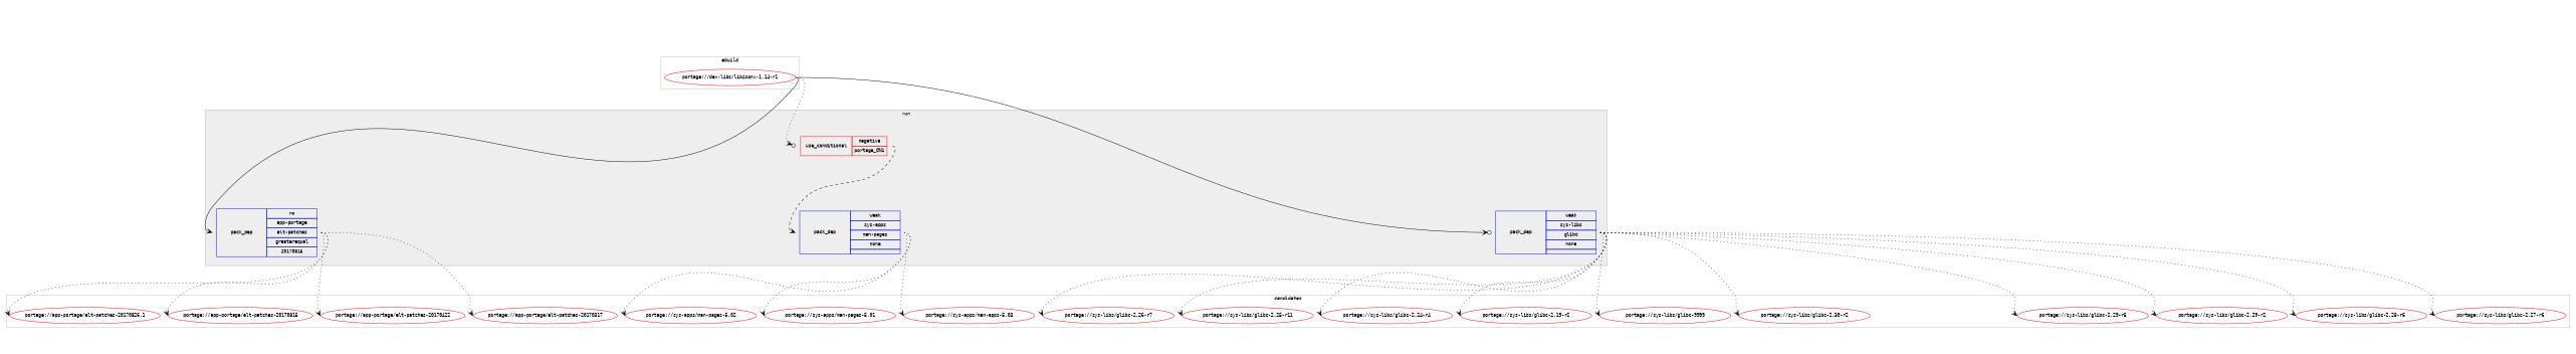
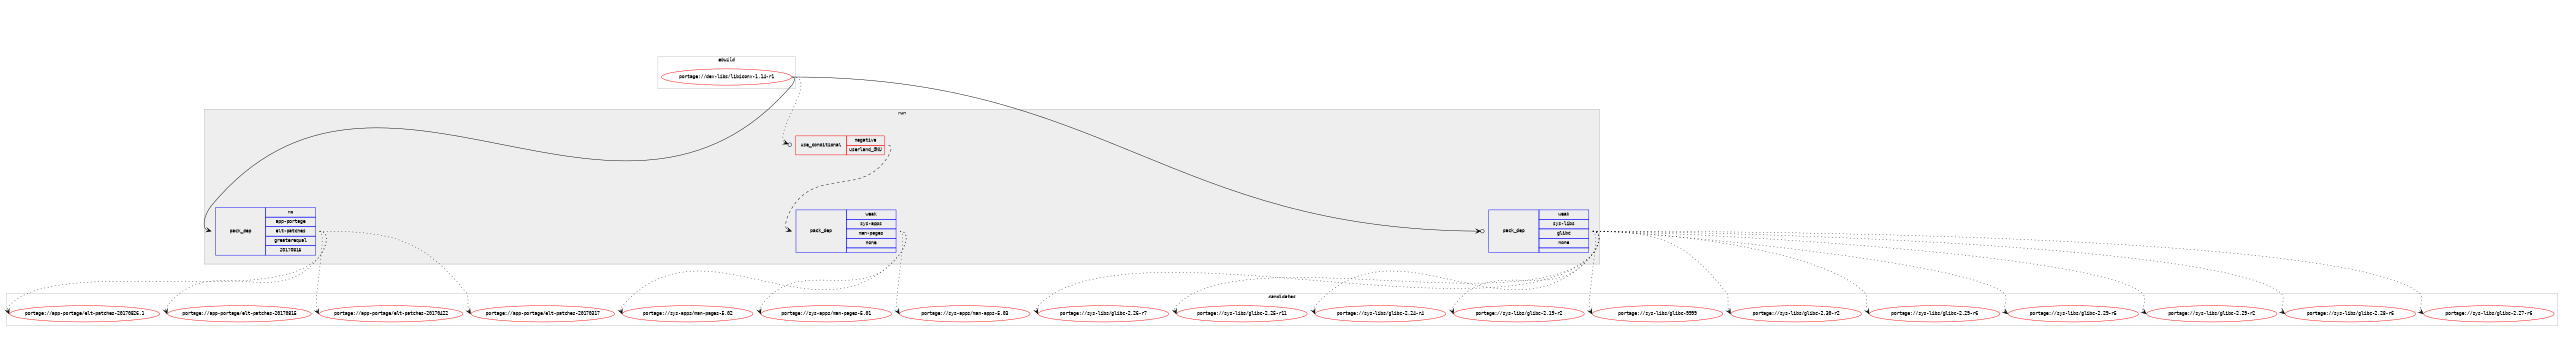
  digraph {
    compound=true
    concentrate=true
    fontname="DejaVu Sans Mono"
    fontsize=10
    newrank=true
    rankdir=TB
    ranksep=1.5
    node [color=red fontname="DejaVu Sans Mono" fontsize=10]
    edge [arrowhead=vee fontname="DejaVu Sans Mono" headport=w style=dotted tailport=e weight=100]
    n1 [label="portage://dev-libs/libiconv-1.14-r1" width=4]
    n2 [color=blue label=<<TABLE BORDER="0" CELLBORDER="1" CELLSPACING="0" CELLPADDING="4" WIDTH="220"><TR><TD ROWSPAN="6" CELLPADDING="30">pack_dep</TD></TR><TR><TD WIDTH="110">no</TD></TR><TR><TD>app-portage</TD></TR><TR><TD>elt-patches</TD></TR><TR><TD>greaterequal</TD></TR><TR><TD>20170815</TD></TR></TABLE>> shape=none]
    n3 [color=blue label=<<TABLE BORDER="0" CELLBORDER="1" CELLSPACING="0" CELLPADDING="4" WIDTH="220"><TR><TD ROWSPAN="6" CELLPADDING="30">pack_dep</TD></TR><TR><TD WIDTH="110">weak</TD></TR><TR><TD>sys-apps</TD></TR><TR><TD>man-pages</TD></TR><TR><TD>none</TD></TR><TR><TD></TD></TR></TABLE>> shape=none]
-   n4 [label=<<TABLE BORDER="0" CELLBORDER="1" CELLSPACING="0" CELLPADDING="4"><TR><TD ROWSPAN="3" CELLPADDING="10">use_conditional</TD></TR><TR><TD>negative</TD></TR><TR><TD>portage_GNU</TD></TR></TABLE>> shape=none]
+   n4 [label=<<TABLE BORDER="0" CELLBORDER="1" CELLSPACING="0" CELLPADDING="4"><TR><TD ROWSPAN="3" CELLPADDING="10">use_conditional</TD></TR><TR><TD>negative</TD></TR><TR><TD>userland_GNU</TD></TR></TABLE>> shape=none]
    n5 [color=blue label=<<TABLE BORDER="0" CELLBORDER="1" CELLSPACING="0" CELLPADDING="4" WIDTH="220"><TR><TD ROWSPAN="6" CELLPADDING="30">pack_dep</TD></TR><TR><TD WIDTH="110">weak</TD></TR><TR><TD>sys-libs</TD></TR><TR><TD>glibc</TD></TR><TR><TD>none</TD></TR><TR><TD></TD></TR></TABLE>> shape=none]
    n6 [label="portage://app-portage/elt-patches-20170317" width=4]
    n7 [label="portage://app-portage/elt-patches-20170422" width=4]
    n8 [label="portage://app-portage/elt-patches-20170815" width=4]
    n9 [label="portage://app-portage/elt-patches-20170826.1" width=4]
    n10 [label="portage://sys-apps/man-pages-5.01" width=4]
    n11 [label="portage://sys-apps/man-pages-5.02" width=4]
    n12 [label="portage://sys-apps/man-apps-5.03" width=4]
    n13 [label="portage://sys-libs/glibc-2.19-r2" width=4]
    n14 [label="portage://sys-libs/glibc-2.24-r4" width=4]
    n15 [label="portage://sys-libs/glibc-2.25-r11" width=4]
    n16 [label="portage://sys-libs/glibc-2.26-r7" width=4]
    n17 [label="portage://sys-libs/glibc-2.27-r6" width=4]
    n18 [label="portage://sys-libs/glibc-2.28-r6" width=4]
    n19 [label="portage://sys-libs/glibc-2.29-r2" width=4]
    n20 [label="portage://sys-libs/glibc-2.29-r5" width=4]
+   n21 [label="portage://sys-libs/glibc-2.29-r6" width=4]
    n22 [label="portage://sys-libs/glibc-2.30-r2" width=4]
    n23 [label="portage://sys-libs/glibc-9999" width=4]
    subgraph cluster_1 {
      color=gray
      label=<<i>ebuild</i>>
      rank=same
      n1
    }
    subgraph cluster_2 {
      color=gray
      label=<<i>dependencies</i>>
      subgraph cluster_3 {
        color=gray
        fillcolor="#eeeeee"
        label=<<i>compile</i>>
        style=filled
        subgraph sub_4 {
          color=gray
          fillcolor="#eeeeee"
          label=<<i>compile</i>>
          style=filled
          n2
        }
      }
      subgraph cluster_5 {
        color=gray
        fillcolor="#eeeeee"
        label=<<i>compile and run</i>>
        style=filled
        subgraph sub_6 {
          color=gray
          fillcolor="#eeeeee"
          label=<<i>compile and run</i>>
          style=filled
          n4
          subgraph sub_7 {
            color=gray
            fillcolor="#eeeeee"
            label=<<i>compile and run</i>>
            style=filled
            n3
          }
        }
        subgraph sub_8 {
          color=gray
          fillcolor="#eeeeee"
          label=<<i>compile and run</i>>
          style=filled
          n5
        }
      }
      subgraph cluster_9 {
        color=gray
        fillcolor="#eeeeee"
        label=<<i>run</i>>
        style=filled
      }
    }
    subgraph cluster_10 {
      color=gray
      label=<<i>candidates</i>>
      rank=same
      subgraph sub_11 {
        color=black
        label=<<i>candidates</i>>
        nodesep=1
        rank=same
        n6
        n7
        n8
        n9
      }
      subgraph sub_12 {
        color=black
        label=<<i>candidates</i>>
        nodesep=1
        rank=same
        n10
        n11
        n12
      }
      subgraph sub_13 {
        color=black
        label=<<i>candidates</i>>
        nodesep=1
        rank=same
        n13
        n14
        n15
        n16
        n17
        n18
        n19
        n20
+       n21
        n22
        n23
      }
    }
    n1 -> n2 [style=solid weight=20]
    n1 -> n4 [arrowhead=odotvee weight=20]
    n1 -> n5 [arrowhead=odotvee style=solid weight=20]
    n2 -> n6
    n2 -> n7
    n2 -> n8
    n2 -> n9
    n3 -> n10
    n3 -> n11
    n3 -> n12
    n4 -> n3 [style=dashed weight=20]
    n5 -> n13
    n5 -> n14
    n5 -> n15
    n5 -> n16
    n5 -> n17
    n5 -> n18
    n5 -> n19
    n5 -> n20
+   n5 -> n21
    n5 -> n22
    n5 -> n23
  }
